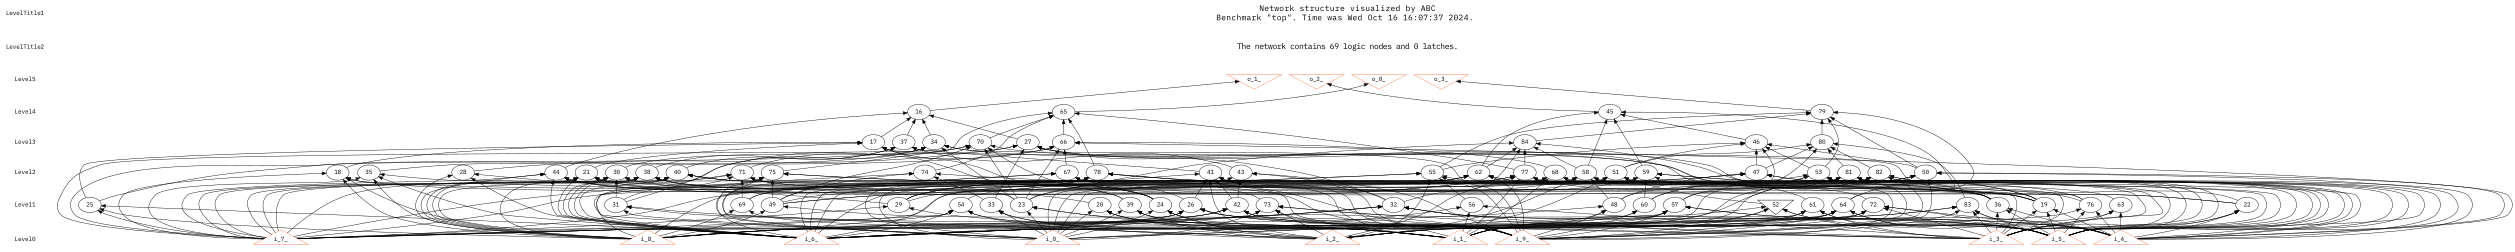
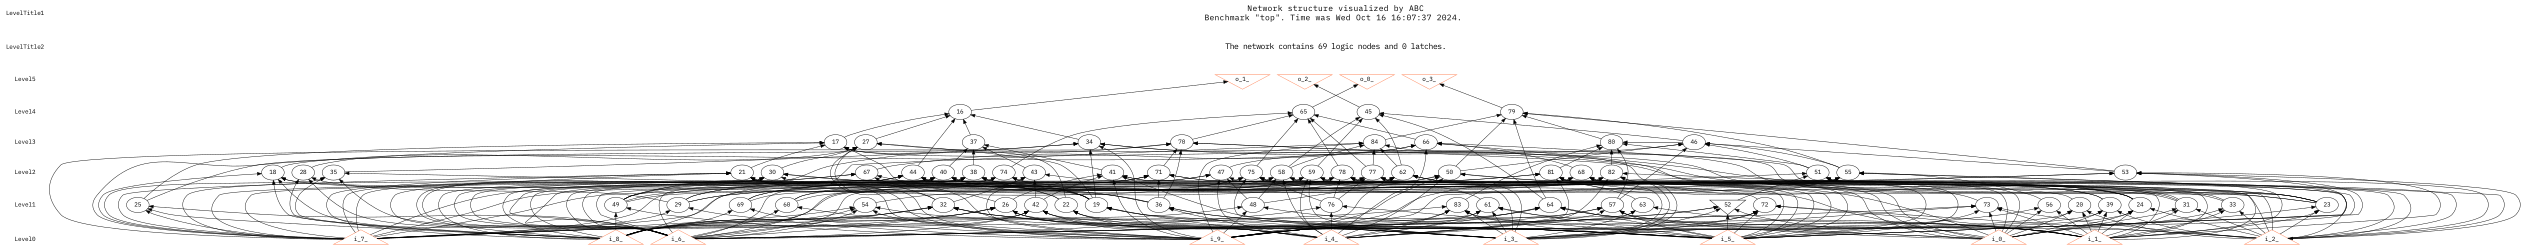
  digraph {
    fontname="IBM Plex Mono"
    node [fontname="IBM Plex Mono" shape=ellipse]
    edge [dir=back fontname="IBM Plex Mono" style=solid]
    LevelTitle1 [shape=plaintext]
    LevelTitle2 [shape=plaintext]
    Level5 [shape=plaintext]
    Level4 [shape=plaintext]
    Level3 [shape=plaintext]
    Level2 [shape=plaintext]
    Level1 [shape=plaintext]
    Level0 [shape=plaintext]
    n9 [fontsize=20 label="Network structure visualized by ABC\nBenchmark \"top\". Time was Wed Oct 16 16:07:37 2024. " shape=plaintext]
    n10 [fontsize=18 label="The network contains 69 logic nodes and 0 latches.\n" shape=plaintext]
    n11 [color=coral fillcolor=coral label=o_1_ shape=invtriangle]
    n12 [color=coral fillcolor=coral label=o_2_ shape=invtriangle]
    n13 [color=coral fillcolor=coral label=o_0_ shape=invtriangle]
    n14 [color=coral fillcolor=coral label=o_3_ shape=invtriangle]
    n15 [label="16\n"]
    n16 [label="45\n"]
    n17 [label="65\n"]
    n18 [label="79\n"]
    n19 [label="17\n"]
    n20 [label="27\n"]
    n21 [label="34\n"]
    n22 [label="37\n"]
    n23 [label="46\n"]
    n24 [label="66\n"]
    n25 [label="70\n"]
    n26 [label="80\n"]
    n27 [label="84\n"]
    n28 [label="18\n"]
    n29 [label="21\n"]
    n30 [label="28\n"]
    n31 [label="30\n"]
    n32 [label="35\n"]
    n33 [label="38\n"]
    n34 [label="40\n"]
    n35 [label="41\n"]
    n36 [label="43\n"]
    n37 [label="44\n"]
    n38 [label="47\n"]
    n39 [label="50\n"]
    n40 [label="51\n"]
    n41 [label="53\n"]
    n42 [label="55\n"]
    n43 [label="58\n"]
    n44 [label="59\n"]
    n45 [label="62\n"]
    n46 [label="67\n"]
    n47 [label="68\n"]
    n48 [label="71\n"]
    n49 [label="74\n"]
    n50 [label="75\n"]
    n51 [label="77\n"]
    n52 [label="78\n"]
    n53 [label="81\n"]
    n54 [label="82\n"]
    n55 [label="19\n"]
    n56 [label="20\n"]
    n57 [label="22\n"]
    n58 [label="23\n"]
    n59 [label="24\n"]
    n60 [label="25\n"]
    n61 [label="26\n"]
    n62 [label="29\n"]
    n63 [label="31\n"]
    n64 [label="32\n"]
    n65 [label="33\n"]
    n66 [label="36\n"]
    n67 [label="39\n"]
    n68 [label="42\n"]
    n69 [label="48\n"]
    n70 [label="49\n"]
    n71 [label="52\n" shape=invtriangle]
    n72 [label="54\n"]
    n73 [label="56\n"]
    n74 [label="57\n"]
    n75 [label="60\n"]
    n76 [label="61\n"]
    n77 [label="63\n"]
    n78 [label="64\n"]
    n79 [label="69\n"]
    n80 [label="72\n"]
    n81 [label="73\n"]
    n82 [label="76\n"]
    n83 [label="83\n"]
    n84 [color=coral fillcolor=coral label=i_9_ shape=triangle]
    n85 [color=coral fillcolor=coral label=i_7_ shape=triangle]
    n86 [color=coral fillcolor=coral label=i_8_ shape=triangle]
    n87 [color=coral fillcolor=coral label=i_5_ shape=triangle]
    n88 [color=coral fillcolor=coral label=i_6_ shape=triangle]
    n89 [color=coral fillcolor=coral label=i_3_ shape=triangle]
    n90 [color=coral fillcolor=coral label=i_4_ shape=triangle]
    n91 [color=coral fillcolor=coral label=i_1_ shape=triangle]
    n92 [color=coral fillcolor=coral label=i_2_ shape=triangle]
    n93 [color=coral fillcolor=coral label=i_0_ shape=triangle]
    subgraph sub_1 {
      LevelTitle1
      LevelTitle2
      Level5
      Level4
      Level3
      Level2
      Level1
      Level0
    }
    subgraph sub_2 {
      rank=same
      LevelTitle1
      n9
    }
    subgraph sub_3 {
      rank=same
      LevelTitle2
      n10
    }
    subgraph sub_4 {
      rank=same
      Level5
      n11
      n12
      n13
      n14
    }
    subgraph sub_5 {
      rank=same
      Level4
      n15
      n16
      n17
      n18
    }
    subgraph sub_6 {
      rank=same
      Level3
      n19
      n20
      n21
      n22
      n23
      n24
      n25
      n26
      n27
    }
    subgraph sub_7 {
      rank=same
      Level2
      n28
      n29
      n30
      n31
      n32
      n33
      n34
      n35
      n36
      n37
      n38
      n39
      n40
      n41
      n42
      n43
      n44
      n45
      n46
      n47
      n48
      n49
      n50
      n51
      n52
      n53
      n54
    }
    subgraph sub_8 {
      rank=same
      Level1
      n55
      n56
      n57
      n58
      n59
      n60
      n61
      n62
      n63
      n64
      n65
      n66
      n67
      n68
      n69
      n70
      n71
      n72
      n73
      n74
      n75
      n76
      n77
      n78
      n79
      n80
      n81
      n82
      n83
    }
    subgraph sub_9 {
      rank=same
      Level0
      n84
      n85
      n86
      n87
      n88
      n89
      n90
      n91
      n92
      n93
    }
    LevelTitle1 -> LevelTitle2 [style=invis]
    LevelTitle2 -> Level5 [style=invis]
    Level5 -> Level4 [style=invis]
    Level4 -> Level3 [style=invis]
    Level3 -> Level2 [style=invis]
    Level2 -> Level1 [style=invis]
    Level1 -> Level0 [style=invis]
    n9 -> n10 [style=invis]
    n10 -> n11 [style=invis]
    n10 -> n12 [style=invis]
    n10 -> n13 [style=invis]
    n10 -> n14 [style=invis]
    n11 -> n12 [style=invis]
    n11 -> n15
    n12 -> n13 [style=invis]
    n12 -> n16
    n13 -> n14 [style=invis]
    n13 -> n17
    n14 -> n18
    n15 -> n19
    n15 -> n20
    n15 -> n21
    n15 -> n22
    n15 -> n37
    n16 -> n23
    n16 -> n43
    n16 -> n44
    n16 -> n45
    n16 -> n78
    n17 -> n24
    n17 -> n25
    n17 -> n49
    n17 -> n50
    n17 -> n51
    n17 -> n52
    n18 -> n26
    n18 -> n27
    n18 -> n39
    n18 -> n41
    n18 -> n42
    n18 -> n78
    n19 -> n28
    n19 -> n29
    n19 -> n57
    n19 -> n59
    n19 -> n60
    n19 -> n61
    n20 -> n30
    n20 -> n31
    n20 -> n55
    n20 -> n64
    n20 -> n65
    n20 -> n84
    n21 -> n32
    n21 -> n55
    n21 -> n58
    n21 -> n60
    n21 -> n63
    n21 -> n84
    n22 -> n33
    n22 -> n34
    n22 -> n35
    n22 -> n36
    n23 -> n38
    n23 -> n39
    n23 -> n40
    n23 -> n41
    n23 -> n42
    n23 -> n74
    n24 -> n46
    n24 -> n47
    n24 -> n58
    n24 -> n85
    n24 -> n90
    n24 -> n93
    n25 -> n48
    n25 -> n58
    n25 -> n66
    n25 -> n70
    n25 -> n81
    n25 -> n85
-   n26 -> n38
+   n26 -> n23
    n26 -> n40
    n26 -> n53
    n26 -> n54
    n26 -> n74
    n26 -> n83
    n27 -> n43
    n27 -> n45
    n27 -> n51
    n27 -> n58
    n27 -> n64
    n27 -> n84
    n28 -> n55
    n28 -> n56
    n28 -> n85
    n28 -> n86
    n28 -> n88
    n29 -> n57
    n29 -> n58
    n29 -> n84
    n29 -> n85
    n29 -> n86
    n29 -> n88
    n30 -> n62
    n30 -> n86
    n30 -> n88
    n31 -> n55
    n31 -> n63
    n31 -> n84
    n31 -> n85
    n31 -> n86
    n31 -> n88
    n32 -> n66
    n32 -> n85
    n32 -> n86
    n32 -> n88
    n33 -> n59
    n33 -> n66
    n33 -> n67
    n33 -> n85
    n33 -> n86
    n33 -> n88
    n34 -> n55
    n34 -> n59
    n34 -> n66
    n34 -> n85
    n34 -> n86
    n34 -> n88
    n35 -> n61
    n35 -> n68
    n35 -> n84
    n35 -> n91
    n35 -> n92
    n35 -> n93
    n36 -> n58
    n36 -> n64
    n36 -> n68
    n36 -> n84
    n37 -> n55
    n37 -> n59
    n37 -> n67
    n37 -> n85
    n37 -> n86
    n37 -> n88
    n38 -> n69
    n38 -> n70
    n38 -> n87
    n38 -> n88
    n38 -> n90
    n39 -> n69
    n39 -> n84
    n39 -> n85
    n39 -> n87
    n39 -> n90
    n39 -> n92
    n40 -> n62
    n40 -> n71
    n40 -> n87
    n40 -> n92
    n40 -> n93
    n41 -> n72
    n41 -> n84
    n41 -> n87
    n41 -> n89
    n41 -> n91
    n42 -> n73
    n42 -> n84
    n42 -> n86
    n42 -> n87
    n42 -> n88
    n42 -> n92
    n43 -> n62
    n43 -> n69
    n43 -> n87
    n43 -> n88
    n43 -> n90
    n43 -> n92
    n44 -> n62
    n44 -> n75
    n44 -> n76
    n44 -> n89
    n44 -> n90
    n44 -> n93
    n45 -> n77
    n45 -> n84
    n45 -> n86
    n45 -> n87
    n45 -> n88
    n45 -> n93
    n46 -> n57
    n46 -> n84
    n46 -> n85
    n46 -> n88
    n47 -> n79
    n47 -> n87
    n47 -> n88
    n47 -> n89
    n47 -> n91
    n48 -> n63
    n48 -> n66
    n48 -> n79
    n48 -> n80
    n48 -> n85
    n48 -> n88
    n49 -> n55
    n49 -> n65
    n49 -> n70
    n49 -> n88
    n50 -> n70
    n50 -> n82
    n50 -> n85
    n50 -> n89
    n50 -> n92
    n50 -> n93
    n51 -> n70
    n51 -> n82
    n51 -> n85
    n51 -> n89
    n51 -> n91
    n51 -> n92
    n52 -> n79
    n52 -> n82
    n52 -> n85
    n52 -> n89
    n52 -> n91
    n52 -> n93
    n53 -> n62
    n53 -> n75
    n53 -> n87
    n53 -> n89
    n53 -> n90
    n53 -> n93
    n54 -> n70
    n54 -> n75
    n54 -> n87
    n54 -> n89
    n54 -> n90
    n54 -> n92
    n55 -> n87
    n55 -> n89
    n55 -> n90
    n56 -> n84
    n56 -> n91
    n56 -> n92
    n56 -> n93
    n57 -> n87
    n57 -> n89
    n57 -> n90
    n58 -> n91
    n58 -> n92
    n58 -> n93
    n59 -> n84
    n59 -> n91
    n59 -> n92
    n59 -> n93
    n60 -> n85
    n60 -> n86
    n60 -> n88
    n61 -> n85
    n61 -> n86
    n61 -> n87
    n61 -> n88
    n61 -> n89
    n61 -> n90
    n62 -> n84
    n62 -> n85
    n63 -> n91
    n63 -> n92
    n63 -> n93
    n64 -> n85
    n64 -> n86
    n64 -> n87
    n64 -> n88
    n64 -> n89
    n64 -> n90
    n65 -> n91
    n65 -> n92
    n65 -> n93
    n66 -> n87
    n66 -> n89
    n66 -> n90
    n67 -> n84
    n67 -> n91
    n67 -> n92
    n67 -> n93
    n68 -> n85
    n68 -> n86
    n68 -> n87
    n68 -> n88
    n68 -> n89
    n68 -> n90
    n69 -> n84
    n69 -> n86
    n69 -> n91
    n70 -> n84
    n70 -> n86
    n71 -> n84
    n71 -> n86
    n71 -> n87
    n71 -> n89
    n71 -> n91
    n72 -> n84
    n72 -> n85
    n72 -> n86
    n72 -> n87
    n72 -> n88
    n73 -> n89
    n73 -> n91
    n73 -> n93
    n74 -> n84
    n74 -> n87
    n74 -> n88
    n74 -> n90
    n74 -> n92
    n74 -> n93
    n75 -> n84
    n75 -> n88
    n76 -> n84
    n76 -> n87
    n76 -> n88
    n76 -> n89
    n76 -> n91
    n77 -> n89
    n77 -> n90
    n77 -> n91
    n78 -> n84
    n78 -> n86
    n78 -> n87
    n78 -> n90
    n78 -> n91
    n78 -> n93
    n79 -> n84
    n79 -> n86
    n80 -> n87
    n80 -> n88
    n80 -> n89
    n80 -> n90
    n80 -> n91
    n80 -> n92
    n81 -> n87
    n81 -> n88
    n81 -> n89
    n81 -> n91
    n81 -> n92
    n81 -> n93
    n82 -> n87
    n82 -> n88
    n82 -> n90
    n83 -> n84
    n83 -> n85
    n83 -> n87
    n83 -> n89
    n83 -> n90
    n83 -> n91
    n92 -> n41
  }
